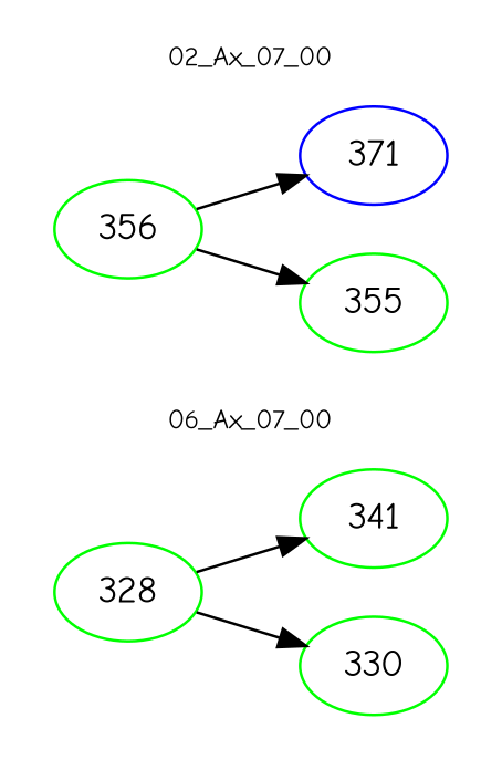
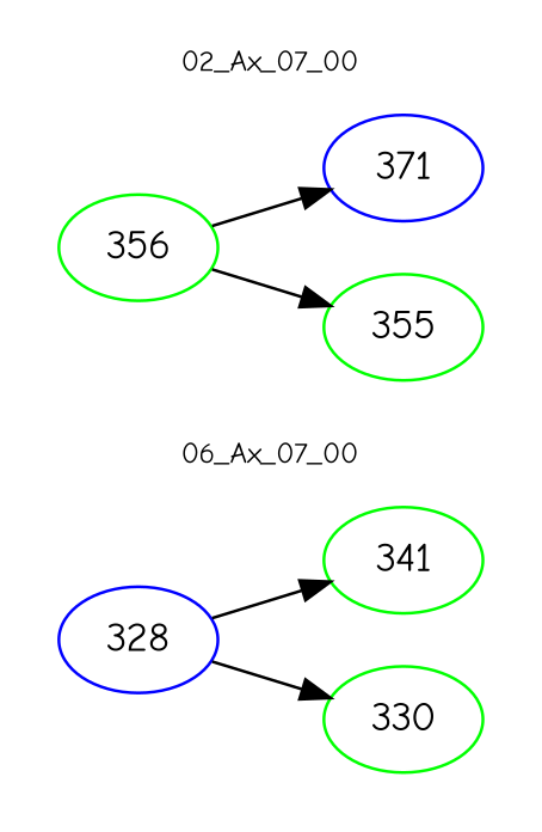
  digraph {
    fontname="Comic Neue"
    rankdir=LR
    node [color=green fontname="Comic Neue"]
    edge [color=black fontname="Comic Neue"]
-   n1 [label=328]
+   n1 [color=blue label=328]
    n2 [label=330]
    n3 [label=341]
    n4 [label=356]
    n5 [label=355]
    n6 [color=blue label=371]
    subgraph cluster_1 {
      color=white
      fontsize=10
      label="06_Ax_07_00"
      n1
      n2
      n3
    }
    subgraph cluster_2 {
      color=white
      fontsize=10
      label="02_Ax_07_00"
      n4
      n5
      n6
    }
    n1 -> n2
    n1 -> n3
    n4 -> n5
    n4 -> n6
  }
